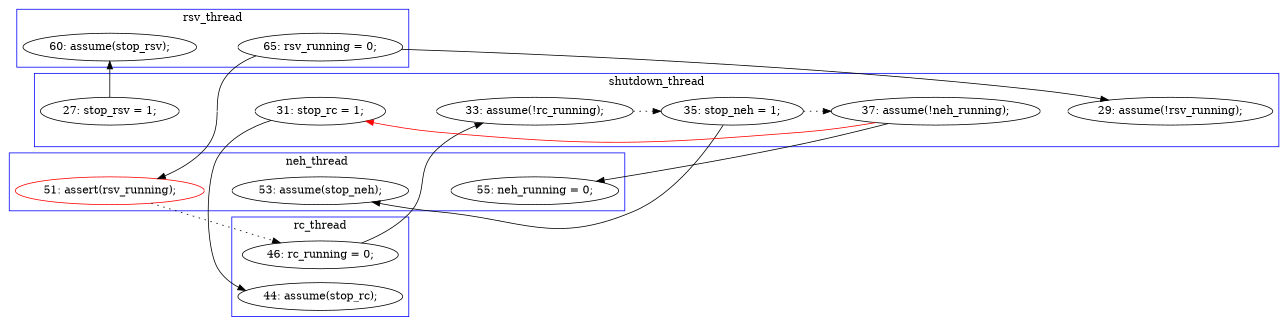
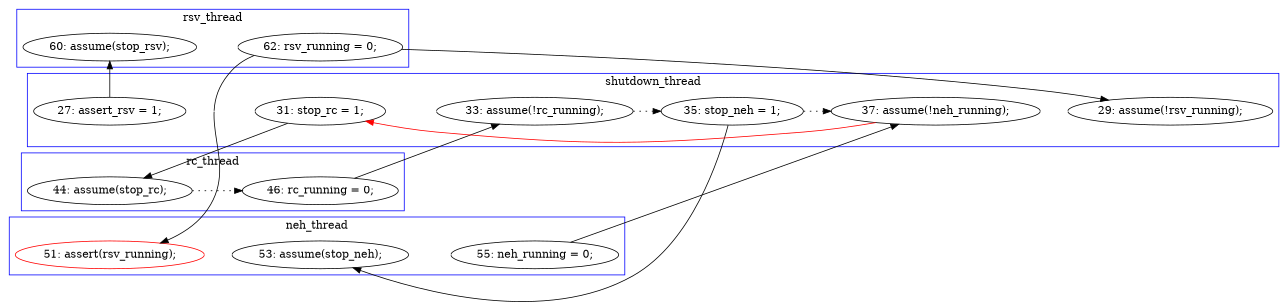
  digraph {
    rankdir=LR
    edge [color=black style=solid]
    n1 [label="60: assume(stop_rsv);"]
-   n2 [label="65: rsv_running = 0;"]
+   n2 [label="62: rsv_running = 0;"]
    n3 [color=red label="51: assert(rsv_running);"]
    n4 [label="53: assume(stop_neh);"]
    n5 [label="55: neh_running = 0;"]
    n6 [label="46: rc_running = 0;"]
    n7 [label="44: assume(stop_rc);"]
    n8 [label="33: assume(!rc_running);"]
    n9 [label="35: stop_neh = 1;"]
    n10 [label="37: assume(!neh_running);"]
-   n11 [label="27: stop_rsv = 1;"]
+   n11 [label="27: assert_rsv = 1;"]
    n12 [label="31: stop_rc = 1;"]
    n13 [label="29: assume(!rsv_running);"]
    subgraph cluster_1 {
      color=blue
      label=rsv_thread
      n1
      n2
    }
    subgraph cluster_2 {
      color=blue
      label=neh_thread
      n3
      n4
      n5
    }
    subgraph cluster_3 {
      color=blue
      label=rc_thread
      n6
      n7
    }
    subgraph cluster_4 {
      color=blue
      label=shutdown_thread
      n8
      n9
      n10
      n11
      n12
      n13
    }
    n1 -> n2 [color=white]
    n2 -> n3 [constraint=false]
    n2 -> n13 [constraint=false]
    n3 -> n4 [color=white]
    n4 -> n5 [color=white]
    n6 -> n8 [constraint=false]
-   n3 -> n6 [style=dotted]
+   n7 -> n6 [style=dotted]
    n8 -> n9 [style=dotted]
    n9 -> n4 [constraint=false]
    n9 -> n10 [style=dotted]
-   n10 -> n5 [constraint=false]
+   n5 -> n10 [constraint=false]
    n10 -> n12 [color=red constraint=false]
    n10 -> n13 [color=white]
    n11 -> n1 [constraint=false]
    n11 -> n12 [color=white]
    n12 -> n7 [constraint=false]
    n12 -> n8 [color=white]
  }
